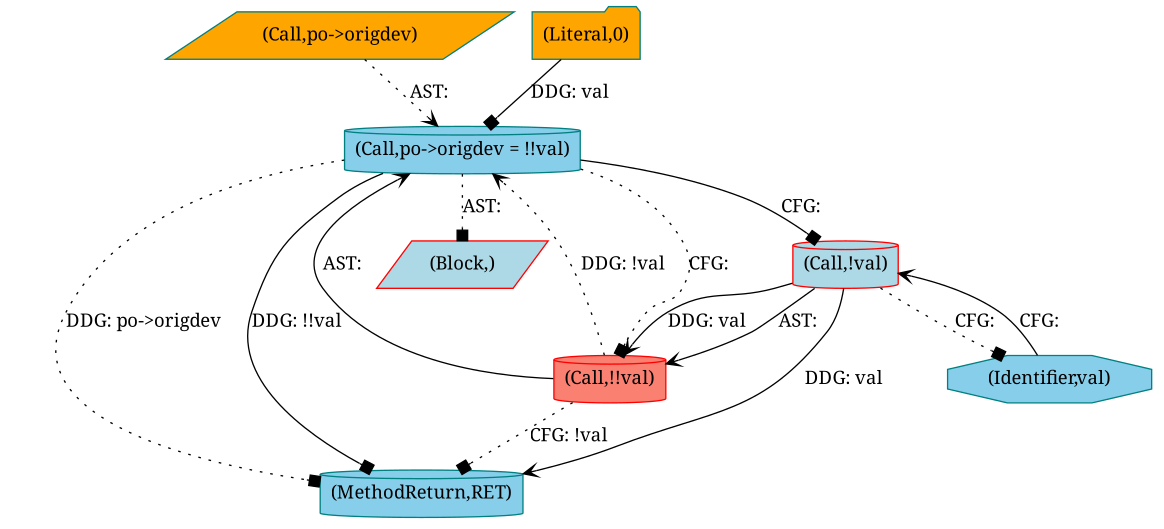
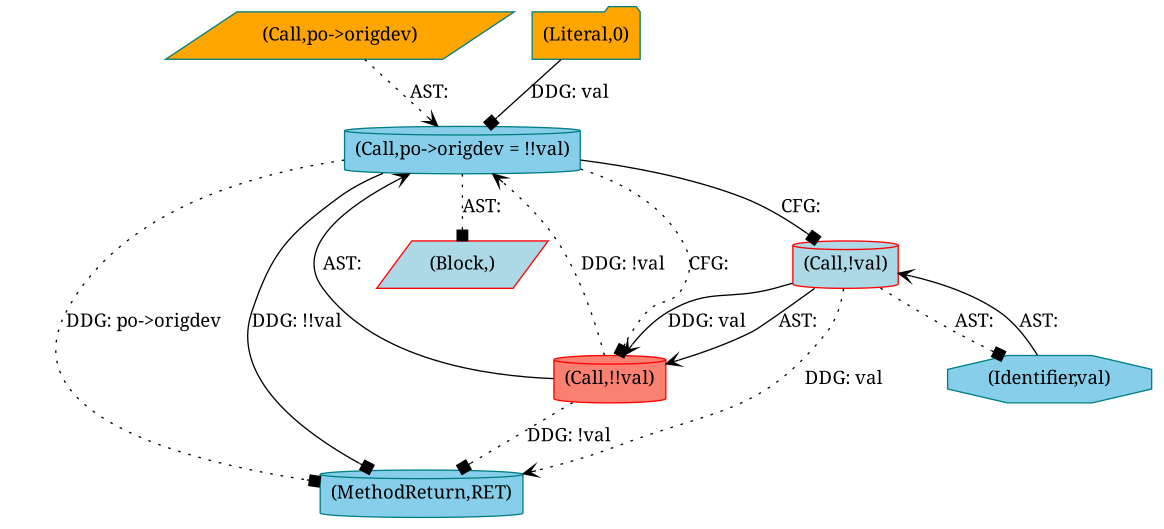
  digraph {
    fontname="Noto Serif"
    node [color=teal fillcolor=skyblue fontname="Noto Serif" shape=cylinder style=filled]
    edge [arrowhead=box fontname="Noto Serif" style=dotted]
    n1 [label="(Call,po->origdev = !!val)"]
    n2 [color=red fillcolor=salmon label="(Call,!!val)"]
    n3 [label="(MethodReturn,RET)"]
    n4 [color=red fillcolor=lightblue label="(Block,)" shape=parallelogram]
    n5 [color=red fillcolor=lightblue label="(Call,!val)"]
    n6 [label="(Identifier,val)" shape=octagon]
    n7 [fillcolor=orange label="(Call,po->origdev)" shape=parallelogram]
    n8 [fillcolor=orange label="(Literal,0)" shape=folder]
    n1 -> n2 [label="CFG: "]
    n1 -> n3 [label="DDG: po->origdev"]
    n1 -> n3 [label="DDG: !!val" style=solid]
    n1 -> n4 [label="AST: "]
    n1 -> n5 [label="CFG: " style=solid]
    n2 -> n1 [arrowhead=vee label="AST: " style=solid]
    n2 -> n1 [arrowhead=vee label="DDG: !val"]
-   n2 -> n3 [label="CFG: !val"]
+   n2 -> n3 [label="DDG: !val"]
    n5 -> n2 [arrowhead=vee label="AST: " style=solid]
    n5 -> n2 [arrowhead=vee label="DDG: val" style=solid]
-   n5 -> n3 [arrowhead=vee label="DDG: val" style=solid]
-   n5 -> n6 [label="CFG: "]
-   n6 -> n5 [arrowhead=vee label="CFG: " style=solid]
+   n5 -> n3 [arrowhead=vee label="DDG: val"]
+   n5 -> n6 [label="AST: "]
+   n6 -> n5 [arrowhead=vee label="AST: " style=solid]
    n7 -> n1 [arrowhead=vee label="AST: "]
    n8 -> n1 [label="DDG: val" style=solid]
  }
